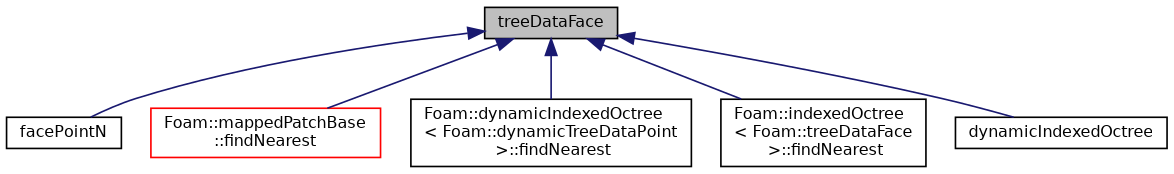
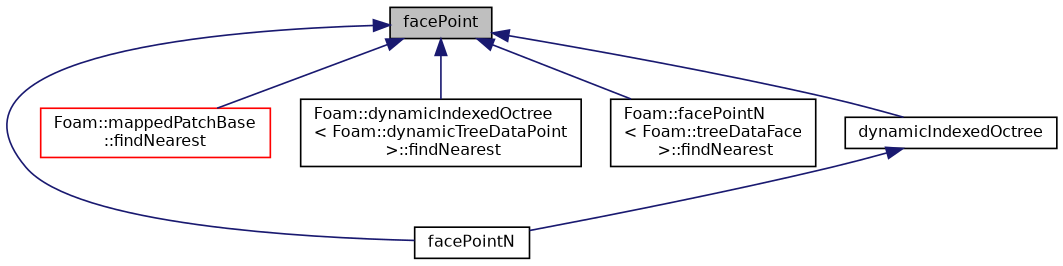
  digraph {
    rankdir=TB
    node [color=black fontname=Helvetica fontsize=10 shape=record]
    edge [color=midnightblue dir=back fontname=Helvetica fontsize=10 labelfontname=Helvetica labelfontsize=10 style=solid]
-   n1 [fillcolor=grey75 fontcolor=black height=0.2 label=treeDataFace style=filled width=0.4]
+   n1 [fillcolor=grey75 fontcolor=black height=0.2 label=facePoint style=filled width=0.4]
    n2 [height=0.2 label=facePointN width=0.4]
    n3 [color=red height=0.2 label="Foam::mappedPatchBase\l::findNearest" width=0.4]
    n4 [height=0.2 label="Foam::dynamicIndexedOctree\l\< Foam::dynamicTreeDataPoint\l \>::findNearest" width=0.4]
-   n5 [height=0.2 label="Foam::indexedOctree\l\< Foam::treeDataFace\l \>::findNearest" width=0.4]
+   n5 [height=0.2 label="Foam::facePointN\l\< Foam::treeDataFace\l \>::findNearest" width=0.4]
    n6 [height=0.2 label=dynamicIndexedOctree width=0.4]
    n1 -> n2
    n1 -> n3
    n1 -> n4
    n1 -> n5
    n1 -> n6
+   n6 -> n2
  }
